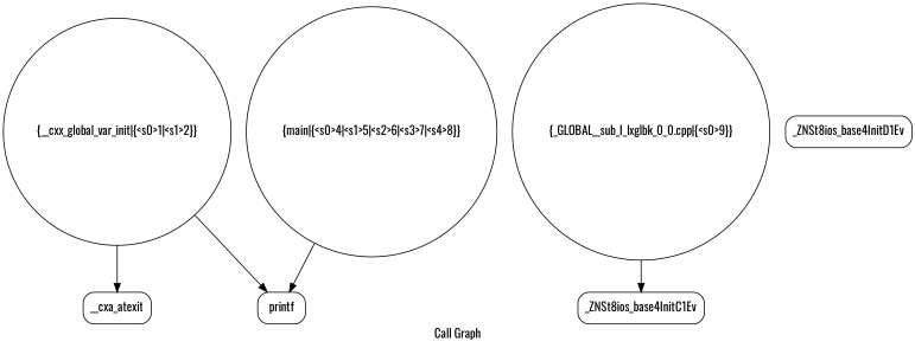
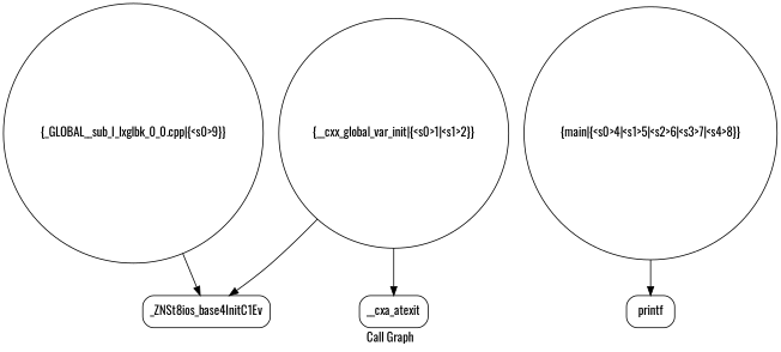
  digraph {
    fontname=Oswald
    label="Call Graph"
    node [fontname=Oswald shape=Mrecord]
    edge [color=black fontname=Oswald tailport=s0]
    n1 [label="{__cxx_global_var_init|{<s0>1|<s1>2}}" shape=circle]
    n2 [label="{_ZNSt8ios_base4InitC1Ev}"]
    n3 [label="{__cxa_atexit}"]
    n4 [label="{printf}"]
-   n5 [label="{_ZNSt8ios_base4InitD1Ev}"]
    n6 [label="{_GLOBAL__sub_I_lxglbk_0_0.cpp|{<s0>9}}" shape=circle]
    n7 [label="{main|{<s0>4|<s1>5|<s2>6|<s3>7|<s4>8}}" shape=circle]
-   n1 -> n4
+   n1 -> n2
    n1 -> n3 [tailport=s1]
    n6 -> n2
    n7 -> n4 [tailport=s4]
  }
